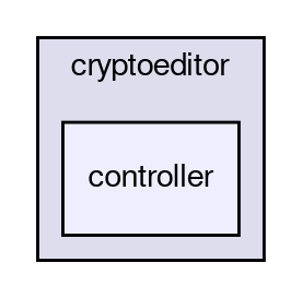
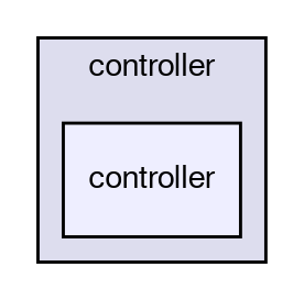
  digraph {
    compound=true
    n1 [fillcolor="#eeeeff" fontname=FreeSans fontsize=10 label=controller pencolor=black shape=box style=filled]
    subgraph cluster_1 {
      bgcolor="#ddddee"
      fontname=FreeSans
      fontsize=10
-     label=cryptoeditor
+     label=controller
      pencolor=black
      n1
    }
  }
